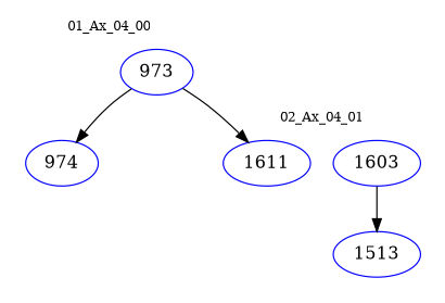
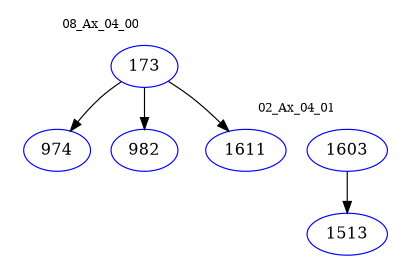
  digraph {
    node [color=blue]
    edge [color=black]
    n1 [label=1603]
    n2 [label=1513]
    n3 [label=1611]
-   n4 [label=973]
+   n4 [label=173]
    n5 [label=974]
+   n6 [label=982]
    subgraph cluster_1 {
      color=white
      fontsize=10
      label="02_Ax_04_01"
      n1
      n2
      n3
    }
    subgraph cluster_2 {
      color=white
      fontsize=10
-     label="01_Ax_04_00"
+     label="08_Ax_04_00"
      n4
      n5
+     n6
    }
    n1 -> n2
    n4 -> n3
    n4 -> n5
+   n4 -> n6
  }
